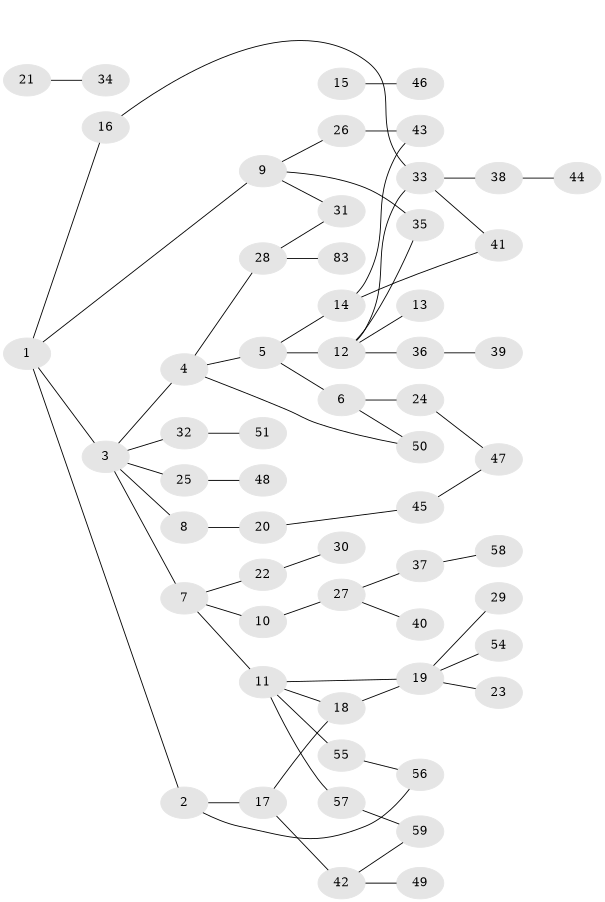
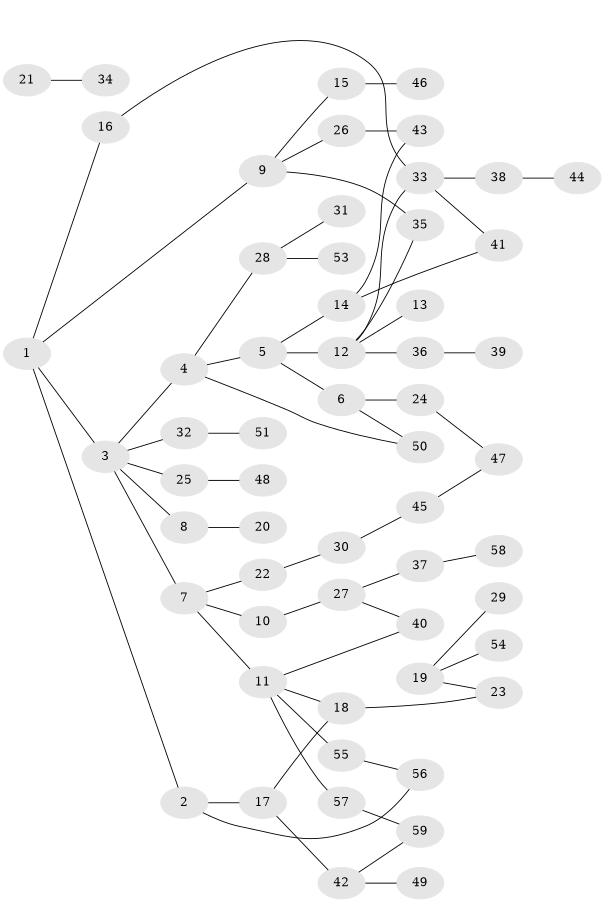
  graph {
    rankdir=LR
    node [color=gray90 style=filled]
    edge [weight=1.0]
    1
    2
    3
    9
    16
    17
    56
    4
    7
    8
    25
    32
    15
    26
    35
    33
    18
    42
    21
    34
    5
    28
    50
    10
    11
    22
    20
    48
    51
    6
    12
    14
    31
-   53 [label=83]
+   53
    24
    13
    36
    41
    43
    47
    27
    19
    55
    57
    30
    46
    37
    40
    23
    29
    54
    59
    38
    39
    49
    45
    58
    44
    1 -- 2
    1 -- 3
    1 -- 9
    1 -- 16
    2 -- 17 [weight=2.0]
    2 -- 56
    3 -- 4
    3 -- 7
    3 -- 8
    3 -- 25
    3 -- 32
-   9 -- 31
+   9 -- 15
    9 -- 26
    9 -- 35
    16 -- 33
    17 -- 18
    17 -- 42 [weight=2.0]
    4 -- 5
    4 -- 28
    4 -- 50
    7 -- 10
    7 -- 11
    7 -- 22
    8 -- 20
    25 -- 48
    32 -- 51
    15 -- 46
    26 -- 43
    33 -- 41
    33 -- 38
-   18 -- 19
+   18 -- 23
    42 -- 59
    42 -- 49
    21 -- 34
    5 -- 6
    5 -- 12 [weight=3.0]
    5 -- 14
    28 -- 31
    28 -- 53
    10 -- 27
    11 -- 18
-   11 -- 19
+   11 -- 40
    11 -- 55
    11 -- 57
    22 -- 30
    6 -- 50
    6 -- 24
    12 -- 35
    12 -- 33
    12 -- 13
    12 -- 36
    14 -- 41
    14 -- 43
    24 -- 47
    36 -- 39
    27 -- 37
    27 -- 40
    19 -- 23 [weight=4.0]
    19 -- 29
    19 -- 54
    55 -- 56
    57 -- 59
-   20 -- 45
+   30 -- 45
    37 -- 58
    38 -- 44 [weight=2.0]
    45 -- 47
  }
